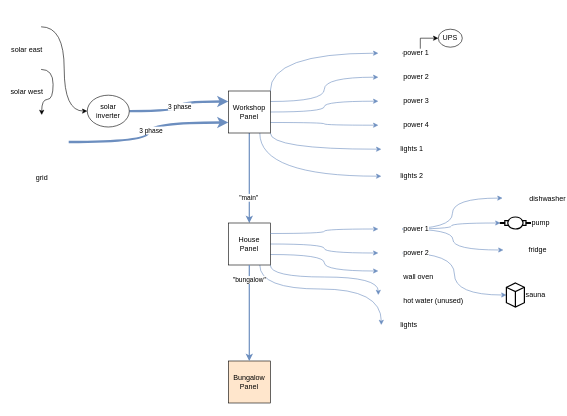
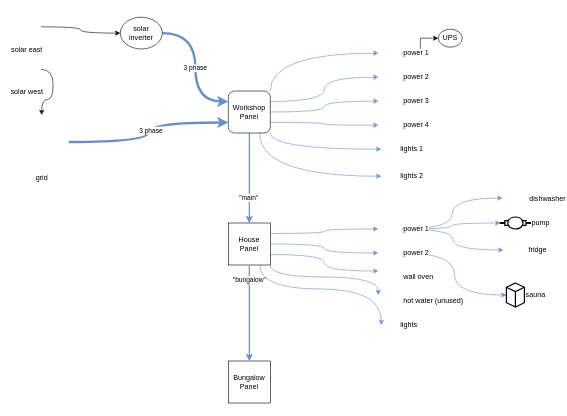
  <mxCell id="0" />
  <mxCell id="1" parent="0" />
  <mxCell id="2" style="edgeStyle=orthogonalEdgeStyle;orthogonalLoop=1;jettySize=auto;html=1;exitX=1;exitY=0;exitDx=0;exitDy=0;entryX=0;entryY=0.5;entryDx=0;entryDy=0;curved=1;fillColor=#dae8fc;strokeColor=#6c8ebf;" edge="1" parent="1" source="10" target="19"><mxGeometry relative="1" as="geometry" /></mxCell>
  <mxCell id="3" style="edgeStyle=orthogonalEdgeStyle;orthogonalLoop=1;jettySize=auto;html=1;exitX=1;exitY=0.5;exitDx=0;exitDy=0;entryX=0;entryY=0.5;entryDx=0;entryDy=0;curved=1;fillColor=#dae8fc;strokeColor=#6c8ebf;" edge="1" parent="1" source="10" target="21"><mxGeometry relative="1" as="geometry" /></mxCell>
  <mxCell id="4" style="edgeStyle=orthogonalEdgeStyle;orthogonalLoop=1;jettySize=auto;html=1;exitX=1;exitY=0.75;exitDx=0;exitDy=0;entryX=0;entryY=0.5;entryDx=0;entryDy=0;curved=1;fillColor=#dae8fc;strokeColor=#6c8ebf;" edge="1" parent="1" source="10" target="22"><mxGeometry relative="1" as="geometry" /></mxCell>
  <mxCell id="5" style="edgeStyle=orthogonalEdgeStyle;orthogonalLoop=1;jettySize=auto;html=1;exitX=1;exitY=1;exitDx=0;exitDy=0;entryX=0;entryY=0.5;entryDx=0;entryDy=0;curved=1;fillColor=#dae8fc;strokeColor=#6c8ebf;" edge="1" parent="1" source="10" target="23"><mxGeometry relative="1" as="geometry" /></mxCell>
  <mxCell id="6" style="edgeStyle=orthogonalEdgeStyle;orthogonalLoop=1;jettySize=auto;html=1;exitX=0.75;exitY=1;exitDx=0;exitDy=0;entryX=0;entryY=0.5;entryDx=0;entryDy=0;curved=1;fillColor=#dae8fc;strokeColor=#6c8ebf;" edge="1" parent="1" source="10" target="24"><mxGeometry relative="1" as="geometry" /></mxCell>
  <mxCell id="7" style="edgeStyle=orthogonalEdgeStyle;orthogonalLoop=1;jettySize=auto;html=1;exitX=1;exitY=0.25;exitDx=0;exitDy=0;entryX=0;entryY=0.5;entryDx=0;entryDy=0;curved=1;fillColor=#dae8fc;strokeColor=#6c8ebf;" edge="1" parent="1" source="10" target="20"><mxGeometry relative="1" as="geometry" /></mxCell>
  <mxCell id="8" style="edgeStyle=orthogonalEdgeStyle;rounded=0;orthogonalLoop=1;jettySize=auto;html=1;exitX=0.5;exitY=1;exitDx=0;exitDy=0;entryX=0.5;entryY=0;entryDx=0;entryDy=0;fontStyle=1;strokeWidth=2;fillColor=#dae8fc;strokeColor=#6c8ebf;" edge="1" parent="1" source="10" target="30"><mxGeometry relative="1" as="geometry" /></mxCell>
  <mxCell id="9" value="&quot;main&quot;" style="edgeLabel;html=1;align=center;verticalAlign=middle;resizable=0;points=[];" vertex="1" connectable="0" parent="8"><mxGeometry x="0.433" y="-2" relative="1" as="geometry"><mxPoint as="offset" /></mxGeometry></mxCell>
- <mxCell id="10" value="Workshop Panel" style="whiteSpace=wrap;html=1;aspect=fixed;" vertex="1" parent="1"><mxGeometry x="380" y="151" width="70" height="70" as="geometry" /></mxCell>
+ <mxCell id="10" value="Workshop Panel" style="whiteSpace=wrap;html=1;aspect=fixed;rounded=1;" vertex="1" parent="1"><mxGeometry x="380" y="151" width="70" height="70" as="geometry" /></mxCell>
  <mxCell id="11" style="edgeStyle=orthogonalEdgeStyle;orthogonalLoop=1;jettySize=auto;html=1;entryX=0;entryY=0.25;entryDx=0;entryDy=0;curved=1;shadow=0;strokeWidth=4;fillColor=#dae8fc;strokeColor=#6c8ebf;exitX=1;exitY=0.5;exitDx=0;exitDy=0;" edge="1" parent="1" source="45" target="10"><mxGeometry relative="1" as="geometry" /></mxCell>
  <mxCell id="12" value="3 phase" style="edgeLabel;html=1;align=center;verticalAlign=middle;resizable=0;points=[];" vertex="1" connectable="0" parent="11"><mxGeometry x="0.005" y="-1" relative="1" as="geometry"><mxPoint as="offset" /></mxGeometry></mxCell>
  <mxCell id="13" style="edgeStyle=orthogonalEdgeStyle;orthogonalLoop=1;jettySize=auto;html=1;exitX=1;exitY=0.5;exitDx=0;exitDy=0;entryX=0;entryY=0.5;entryDx=0;entryDy=0;curved=1;" edge="1" parent="1" source="14" target="45"><mxGeometry relative="1" as="geometry" /></mxCell>
  <mxCell id="14" value="solar east" style="shape=image;html=1;verticalAlign=top;verticalLabelPosition=bottom;labelBackgroundColor=#ffffff;imageAspect=0;aspect=fixed;image=https://cdn2.iconfinder.com/data/icons/business-and-education-1/512/133_Solar_Panel_Energy_technology_smart_city_technology_smart-128.png" vertex="1" parent="1"><mxGeometry x="20" y="20" width="48" height="48" as="geometry" /></mxCell>
  <mxCell id="15" style="edgeStyle=orthogonalEdgeStyle;orthogonalLoop=1;jettySize=auto;html=1;exitX=1;exitY=0.5;exitDx=0;exitDy=0;entryX=0;entryY=0.75;entryDx=0;entryDy=0;curved=1;strokeWidth=4;fillColor=#dae8fc;strokeColor=#6c8ebf;" edge="1" parent="1" source="17" target="10"><mxGeometry relative="1" as="geometry" /></mxCell>
  <mxCell id="16" value="3 phase" style="edgeLabel;html=1;align=center;verticalAlign=middle;resizable=0;points=[];" vertex="1" connectable="0" parent="15"><mxGeometry x="0.028" y="-3" relative="1" as="geometry"><mxPoint as="offset" /></mxGeometry></mxCell>
  <mxCell id="17" value="grid" style="shape=image;html=1;verticalAlign=top;verticalLabelPosition=bottom;labelBackgroundColor=#ffffff;imageAspect=0;aspect=fixed;image=https://cdn3.iconfinder.com/data/icons/energy-and-power-glyph-24-px/24/Electricity_pole_electricity_pylon_power_mast_transmission_pole_utility_pylon_2-128.png" vertex="1" parent="1"><mxGeometry x="24" y="191" width="90" height="90" as="geometry" /></mxCell>
  <mxCell id="18" value="" style="edgeStyle=orthogonalEdgeStyle;rounded=0;orthogonalLoop=1;jettySize=auto;html=1;" edge="1" parent="1" source="19" target="25"><mxGeometry relative="1" as="geometry" /></mxCell>
  <mxCell id="19" value="power 1" style="shape=image;html=1;verticalAlign=middle;verticalLabelPosition=middle;labelBackgroundColor=#ffffff;imageAspect=0;aspect=fixed;image=https://cdn3.iconfinder.com/data/icons/energy-and-power-glyph-24-px/24/Electrical_plug_plug_plug_connector_plug_in_power_plug-128.png;labelPosition=right;align=left;" vertex="1" parent="1"><mxGeometry x="630" y="68" width="40" height="40" as="geometry" /></mxCell>
  <mxCell id="20" value="power 2" style="shape=image;html=1;verticalAlign=middle;verticalLabelPosition=middle;labelBackgroundColor=#ffffff;imageAspect=0;aspect=fixed;image=https://cdn3.iconfinder.com/data/icons/energy-and-power-glyph-24-px/24/Electrical_plug_plug_plug_connector_plug_in_power_plug-128.png;labelPosition=right;align=left;" vertex="1" parent="1"><mxGeometry x="630" y="108" width="40" height="40" as="geometry" /></mxCell>
  <mxCell id="21" value="power 3" style="shape=image;html=1;verticalAlign=middle;verticalLabelPosition=middle;labelBackgroundColor=#ffffff;imageAspect=0;aspect=fixed;image=https://cdn3.iconfinder.com/data/icons/energy-and-power-glyph-24-px/24/Electrical_plug_plug_plug_connector_plug_in_power_plug-128.png;labelPosition=right;align=left;" vertex="1" parent="1"><mxGeometry x="630" y="148" width="40" height="40" as="geometry" /></mxCell>
  <mxCell id="22" value="power 4" style="shape=image;html=1;verticalAlign=middle;verticalLabelPosition=middle;labelBackgroundColor=#ffffff;imageAspect=0;aspect=fixed;image=https://cdn3.iconfinder.com/data/icons/energy-and-power-glyph-24-px/24/Electrical_plug_plug_plug_connector_plug_in_power_plug-128.png;labelPosition=right;align=left;" vertex="1" parent="1"><mxGeometry x="630" y="188" width="40" height="40" as="geometry" /></mxCell>
  <mxCell id="23" value="lights 1" style="shape=image;html=1;verticalAlign=middle;verticalLabelPosition=middle;labelBackgroundColor=#ffffff;imageAspect=0;aspect=fixed;image=https://cdn3.iconfinder.com/data/icons/energy-and-power-glyph-24-px/24/Lamp_electric_light_led_bulb_light_bulb_luminaire-128.png;labelPosition=right;align=left;" vertex="1" parent="1"><mxGeometry x="635" y="233" width="30" height="30" as="geometry" /></mxCell>
  <mxCell id="24" value="lights 2" style="shape=image;html=1;verticalAlign=middle;verticalLabelPosition=middle;labelBackgroundColor=#ffffff;imageAspect=0;aspect=fixed;image=https://cdn3.iconfinder.com/data/icons/energy-and-power-glyph-24-px/24/Lamp_electric_light_led_bulb_light_bulb_luminaire-128.png;labelPosition=right;align=left;" vertex="1" parent="1"><mxGeometry x="635" y="278" width="30" height="30" as="geometry" /></mxCell>
  <mxCell id="25" value="UPS" style="ellipse;whiteSpace=wrap;html=1;align=center;labelBackgroundColor=#ffffff;" vertex="1" parent="1"><mxGeometry x="730" y="48" width="40" height="30" as="geometry" /></mxCell>
  <mxCell id="26" style="edgeStyle=orthogonalEdgeStyle;orthogonalLoop=1;jettySize=auto;html=1;exitX=1;exitY=0.5;exitDx=0;exitDy=0;entryX=0;entryY=0.5;entryDx=0;entryDy=0;fillColor=#dae8fc;strokeColor=#6c8ebf;curved=1;" edge="1" parent="1" source="30" target="39"><mxGeometry relative="1" as="geometry" /></mxCell>
  <mxCell id="27" style="edgeStyle=orthogonalEdgeStyle;orthogonalLoop=1;jettySize=auto;html=1;exitX=1;exitY=0.75;exitDx=0;exitDy=0;entryX=0;entryY=0.25;entryDx=0;entryDy=0;fillColor=#dae8fc;strokeColor=#6c8ebf;curved=1;" edge="1" parent="1" source="30" target="40"><mxGeometry relative="1" as="geometry" /></mxCell>
  <mxCell id="28" style="edgeStyle=orthogonalEdgeStyle;orthogonalLoop=1;jettySize=auto;html=1;exitX=1;exitY=1;exitDx=0;exitDy=0;entryX=0;entryY=0.25;entryDx=0;entryDy=0;fillColor=#dae8fc;strokeColor=#6c8ebf;curved=1;" edge="1" parent="1" source="30" target="41"><mxGeometry relative="1" as="geometry"><Array as="points"><mxPoint x="450" y="461" /><mxPoint x="630" y="461" /></Array></mxGeometry></mxCell>
  <mxCell id="29" style="edgeStyle=orthogonalEdgeStyle;orthogonalLoop=1;jettySize=auto;html=1;exitX=0.75;exitY=1;exitDx=0;exitDy=0;entryX=0;entryY=0.5;entryDx=0;entryDy=0;curved=1;fillColor=#dae8fc;strokeColor=#6c8ebf;" edge="1" parent="1" source="30" target="42"><mxGeometry relative="1" as="geometry"><Array as="points"><mxPoint x="433" y="481" /><mxPoint x="635" y="481" /></Array></mxGeometry></mxCell>
  <mxCell id="30" value="House Panel" style="whiteSpace=wrap;html=1;aspect=fixed;" vertex="1" parent="1"><mxGeometry x="380" y="371" width="70" height="70" as="geometry" /></mxCell>
- <mxCell id="31" value="Bungalow Panel" style="whiteSpace=wrap;html=1;aspect=fixed;fillColor=#ffe6cc;" vertex="1" parent="1"><mxGeometry x="380" y="601" width="70" height="70" as="geometry" /></mxCell>
+ <mxCell id="31" value="Bungalow Panel" style="whiteSpace=wrap;html=1;aspect=fixed;" vertex="1" parent="1"><mxGeometry x="380" y="601" width="70" height="70" as="geometry" /></mxCell>
  <mxCell id="32" style="edgeStyle=orthogonalEdgeStyle;rounded=0;orthogonalLoop=1;jettySize=auto;html=1;exitX=0.5;exitY=1;exitDx=0;exitDy=0;entryX=0.5;entryY=0;entryDx=0;entryDy=0;fontStyle=1;strokeWidth=2;fillColor=#dae8fc;strokeColor=#6c8ebf;" edge="1" parent="1" source="30" target="31"><mxGeometry relative="1" as="geometry"><mxPoint x="500" y="461" as="sourcePoint" /><mxPoint x="500" y="611" as="targetPoint" /><Array as="points"><mxPoint x="415" y="561" /><mxPoint x="415" y="561" /></Array></mxGeometry></mxCell>
  <mxCell id="33" value="&quot;bungalow&quot;" style="edgeLabel;html=1;align=center;verticalAlign=middle;resizable=0;points=[];" vertex="1" connectable="0" parent="32"><mxGeometry x="-0.694" y="-1" relative="1" as="geometry"><mxPoint as="offset" /></mxGeometry></mxCell>
  <mxCell id="34" style="edgeStyle=orthogonalEdgeStyle;orthogonalLoop=1;jettySize=auto;html=1;exitX=1;exitY=0.5;exitDx=0;exitDy=0;entryX=0;entryY=0.5;entryDx=0;entryDy=0;curved=1;fillColor=#dae8fc;strokeColor=#6c8ebf;" edge="1" parent="1" source="37" target="47"><mxGeometry relative="1" as="geometry" /></mxCell>
  <mxCell id="35" style="edgeStyle=orthogonalEdgeStyle;orthogonalLoop=1;jettySize=auto;html=1;exitX=1;exitY=0.5;exitDx=0;exitDy=0;curved=1;fillColor=#dae8fc;strokeColor=#6c8ebf;entryX=0;entryY=0.5;entryDx=0;entryDy=0;entryPerimeter=0;" edge="1" parent="1" source="37" target="50"><mxGeometry relative="1" as="geometry"><mxPoint x="820" y="381" as="targetPoint" /></mxGeometry></mxCell>
  <mxCell id="36" style="edgeStyle=orthogonalEdgeStyle;orthogonalLoop=1;jettySize=auto;html=1;exitX=1;exitY=0.5;exitDx=0;exitDy=0;entryX=0;entryY=0.5;entryDx=0;entryDy=0;curved=1;fillColor=#dae8fc;strokeColor=#6c8ebf;" edge="1" parent="1" source="37" target="48"><mxGeometry relative="1" as="geometry" /></mxCell>
  <mxCell id="37" value="power 1" style="shape=image;html=1;verticalAlign=middle;verticalLabelPosition=middle;labelBackgroundColor=#ffffff;imageAspect=0;aspect=fixed;image=https://cdn3.iconfinder.com/data/icons/energy-and-power-glyph-24-px/24/Electrical_plug_plug_plug_connector_plug_in_power_plug-128.png;labelPosition=right;align=left;" vertex="1" parent="1"><mxGeometry x="630" y="361" width="40" height="40" as="geometry" /></mxCell>
  <mxCell id="38" style="edgeStyle=orthogonalEdgeStyle;orthogonalLoop=1;jettySize=auto;html=1;exitX=1;exitY=0.5;exitDx=0;exitDy=0;entryX=0;entryY=0.5;entryDx=0;entryDy=0;entryPerimeter=0;curved=1;fillColor=#dae8fc;strokeColor=#6c8ebf;" edge="1" parent="1" source="39" target="49"><mxGeometry relative="1" as="geometry" /></mxCell>
  <mxCell id="39" value="power 2" style="shape=image;html=1;verticalAlign=middle;verticalLabelPosition=middle;labelBackgroundColor=#ffffff;imageAspect=0;aspect=fixed;image=https://cdn3.iconfinder.com/data/icons/energy-and-power-glyph-24-px/24/Electrical_plug_plug_plug_connector_plug_in_power_plug-128.png;labelPosition=right;align=left;" vertex="1" parent="1"><mxGeometry x="630" y="401" width="40" height="40" as="geometry" /></mxCell>
  <mxCell id="40" value="wall oven" style="shape=image;html=1;verticalAlign=middle;verticalLabelPosition=middle;labelBackgroundColor=#ffffff;imageAspect=0;aspect=fixed;image=https://cdn3.iconfinder.com/data/icons/energy-and-power-glyph-24-px/24/Electrical_plug_plug_plug_connector_plug_in_power_plug-128.png;labelPosition=right;align=left;" vertex="1" parent="1"><mxGeometry x="630" y="441" width="40" height="40" as="geometry" /></mxCell>
  <mxCell id="41" value="hot water (unused)" style="shape=image;html=1;verticalAlign=middle;verticalLabelPosition=middle;labelBackgroundColor=#ffffff;imageAspect=0;aspect=fixed;image=https://cdn3.iconfinder.com/data/icons/energy-and-power-glyph-24-px/24/Electrical_plug_plug_plug_connector_plug_in_power_plug-128.png;labelPosition=right;align=left;" vertex="1" parent="1"><mxGeometry x="630" y="481" width="40" height="40" as="geometry" /></mxCell>
  <mxCell id="42" value="lights" style="shape=image;html=1;verticalAlign=middle;verticalLabelPosition=middle;labelBackgroundColor=#ffffff;imageAspect=0;aspect=fixed;image=https://cdn3.iconfinder.com/data/icons/energy-and-power-glyph-24-px/24/Lamp_electric_light_led_bulb_light_bulb_luminaire-128.png;labelPosition=right;align=left;" vertex="1" parent="1"><mxGeometry x="635" y="526" width="30" height="30" as="geometry" /></mxCell>
  <mxCell id="43" style="edgeStyle=orthogonalEdgeStyle;orthogonalLoop=1;jettySize=auto;html=1;exitX=1;exitY=0.5;exitDx=0;exitDy=0;curved=1;" edge="1" parent="1" source="44" target="17"><mxGeometry relative="1" as="geometry"><mxPoint x="200" y="61" as="targetPoint" /></mxGeometry></mxCell>
  <mxCell id="44" value="solar west" style="shape=image;html=1;verticalAlign=top;verticalLabelPosition=bottom;labelBackgroundColor=#ffffff;imageAspect=0;aspect=fixed;image=https://cdn2.iconfinder.com/data/icons/business-and-education-1/512/133_Solar_Panel_Energy_technology_smart_city_technology_smart-128.png" vertex="1" parent="1"><mxGeometry x="20" y="91" width="48" height="48" as="geometry" /></mxCell>
- <mxCell id="45" value="solar inverter" style="ellipse;whiteSpace=wrap;html=1;" vertex="1" parent="1"><mxGeometry x="145" y="158" width="70" height="53" as="geometry" /></mxCell>
+ <mxCell id="45" value="solar inverter" style="ellipse;whiteSpace=wrap;html=1;" vertex="1" parent="1"><mxGeometry x="200" y="28" width="70" height="53" as="geometry" /></mxCell>
  <mxCell id="46" style="edgeStyle=orthogonalEdgeStyle;orthogonalLoop=1;jettySize=auto;html=1;entryX=0;entryY=0.5;entryDx=0;entryDy=0;curved=1;fillColor=#dae8fc;strokeColor=#6c8ebf;exitX=1;exitY=0.25;exitDx=0;exitDy=0;" edge="1" parent="1" source="30" target="37"><mxGeometry relative="1" as="geometry"><mxPoint x="490" y="421" as="sourcePoint" /><mxPoint x="692" y="663" as="targetPoint" /></mxGeometry></mxCell>
  <mxCell id="47" value="dishwasher" style="shape=image;html=1;verticalAlign=middle;verticalLabelPosition=middle;labelBackgroundColor=#ffffff;imageAspect=0;aspect=fixed;image=https://cdn1.iconfinder.com/data/icons/iconoir-vol-2/24/dishwasher-128.png;labelPosition=right;align=left;" vertex="1" parent="1"><mxGeometry x="837" y="308" width="43" height="43" as="geometry" /></mxCell>
  <mxCell id="48" value="fridge" style="shape=image;html=1;verticalAlign=middle;verticalLabelPosition=middle;labelBackgroundColor=#ffffff;imageAspect=0;aspect=fixed;image=https://cdn1.iconfinder.com/data/icons/iconoir-vol-2/24/fridge-128.png;labelPosition=right;align=left;" vertex="1" parent="1"><mxGeometry x="838.5" y="396" width="40" height="40" as="geometry" /></mxCell>
  <mxCell id="49" value="sauna" style="html=1;whiteSpace=wrap;shape=isoCube2;backgroundOutline=1;isoAngle=15;strokeWidth=2;labelPosition=right;verticalLabelPosition=middle;align=left;verticalAlign=middle;" vertex="1" parent="1"><mxGeometry x="843.5" y="471" width="30" height="40" as="geometry" /></mxCell>
  <mxCell id="50" value="pump" style="shape=mxgraph.pid.pumps.vacuum_pump;html=1;pointerEvents=1;align=left;verticalLabelPosition=middle;verticalAlign=middle;dashed=0;strokeWidth=2;labelPosition=right;" vertex="1" parent="1"><mxGeometry x="833.5" y="361" width="50" height="20" as="geometry" /></mxCell>
